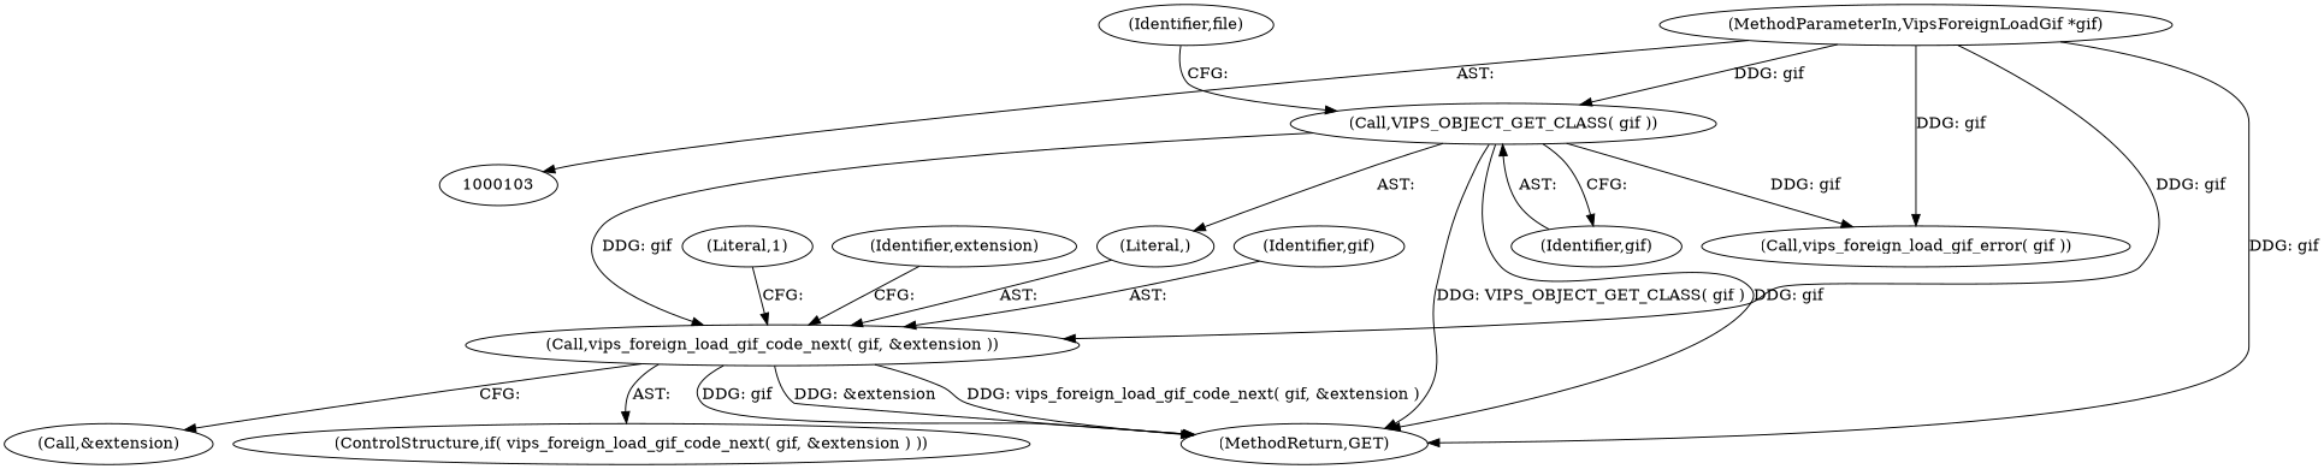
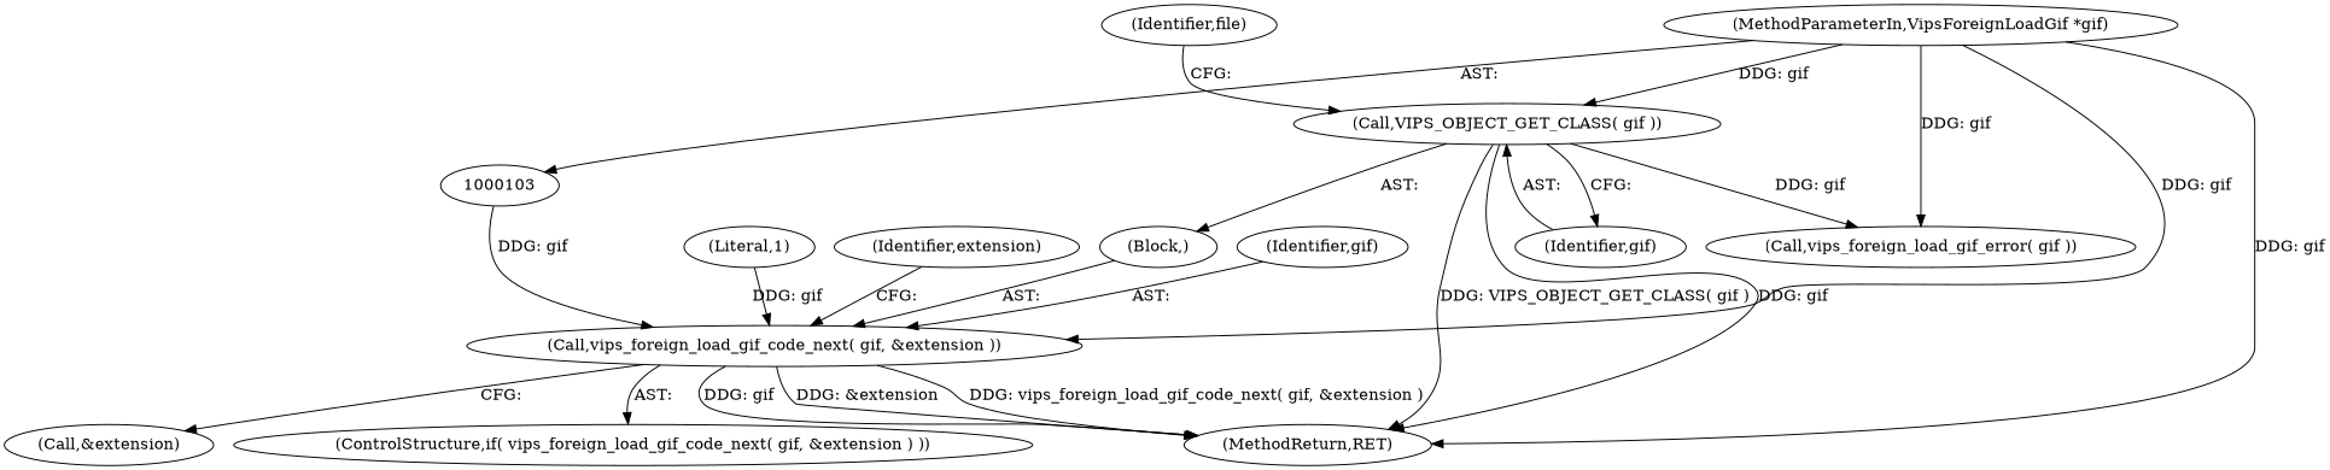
  digraph {
    n1 [label="(Call,vips_foreign_load_gif_code_next( gif, &extension ))"]
-   n2 [label="(MethodReturn,GET)"]
+   n2 [label="(MethodReturn,RET)"]
    n3 [label="(ControlStructure,if( vips_foreign_load_gif_code_next( gif, &extension ) ))"]
    n4 [label="(Call,&extension)"]
    n5 [label="(Call,VIPS_OBJECT_GET_CLASS( gif ))"]
-   n6 [label="(Literal,)"]
+   n6 [label="(Block,)"]
    n7 [label="(Call,vips_foreign_load_gif_error( gif ))"]
    n8 [label="(Identifier,gif)"]
    n9 [label="(MethodParameterIn,VipsForeignLoadGif *gif)"]
    1000103
    n11 [label="(Identifier,gif)"]
    n12 [label="(Literal,1)"]
    n13 [label="(Identifier,file)"]
    n14 [label="(Identifier,extension)"]
    n1 -> n2 [label="DDG: vips_foreign_load_gif_code_next( gif, &extension )"]
    n1 -> n2 [label="DDG: gif"]
    n1 -> n2 [label="DDG: &extension"]
    n1 -> n3 [label="AST: "]
    n1 -> n4 [label="CFG: "]
-   n5 -> n1 [label="DDG: gif"]
+   1000103 -> n1 [label="DDG: gif"]
    n5 -> n2 [label="DDG: gif"]
    n5 -> n2 [label="DDG: VIPS_OBJECT_GET_CLASS( gif )"]
    n5 -> n6 [label="AST: "]
    n5 -> n7 [label="DDG: gif"]
    n5 -> n8 [label="CFG: "]
    n6 -> n1 [label="AST: "]
    n8 -> n5 [label="AST: "]
    n9 -> n1 [label="DDG: gif"]
    n9 -> n2 [label="DDG: gif"]
    n9 -> n5 [label="DDG: gif"]
    n9 -> n7 [label="DDG: gif"]
    n9 -> 1000103 [label="AST: "]
    n11 -> n1 [label="AST: "]
-   n12 -> n1 [label="CFG: "]
+   n12 -> n1 [label="DDG: gif"]
    n13 -> n5 [label="CFG: "]
    n14 -> n1 [label="CFG: "]
  }
